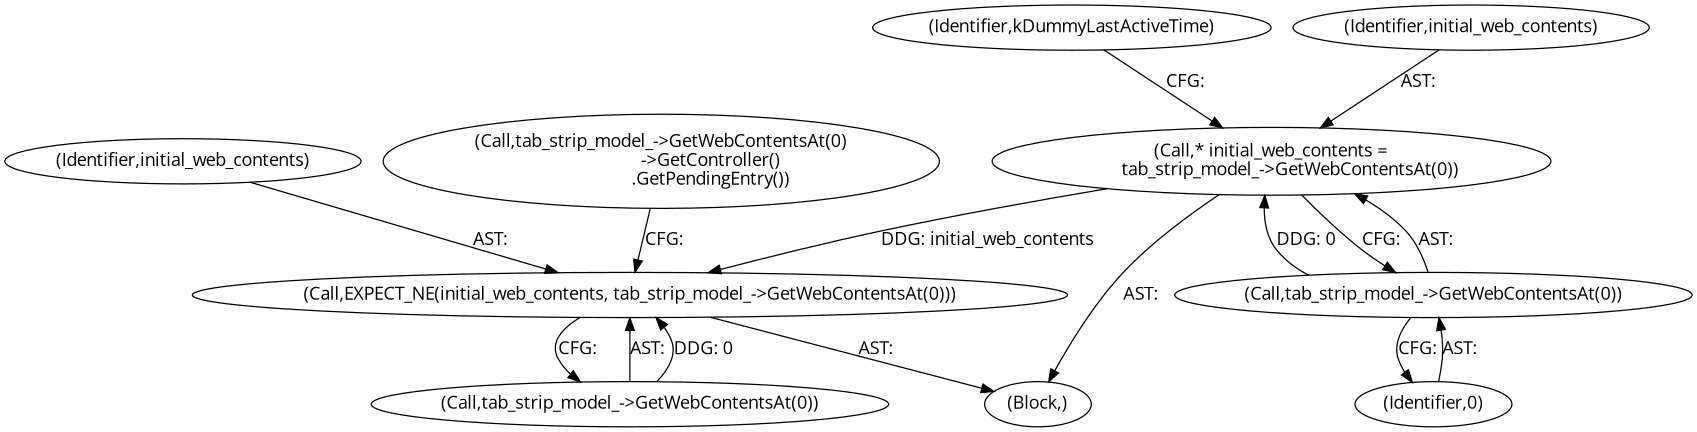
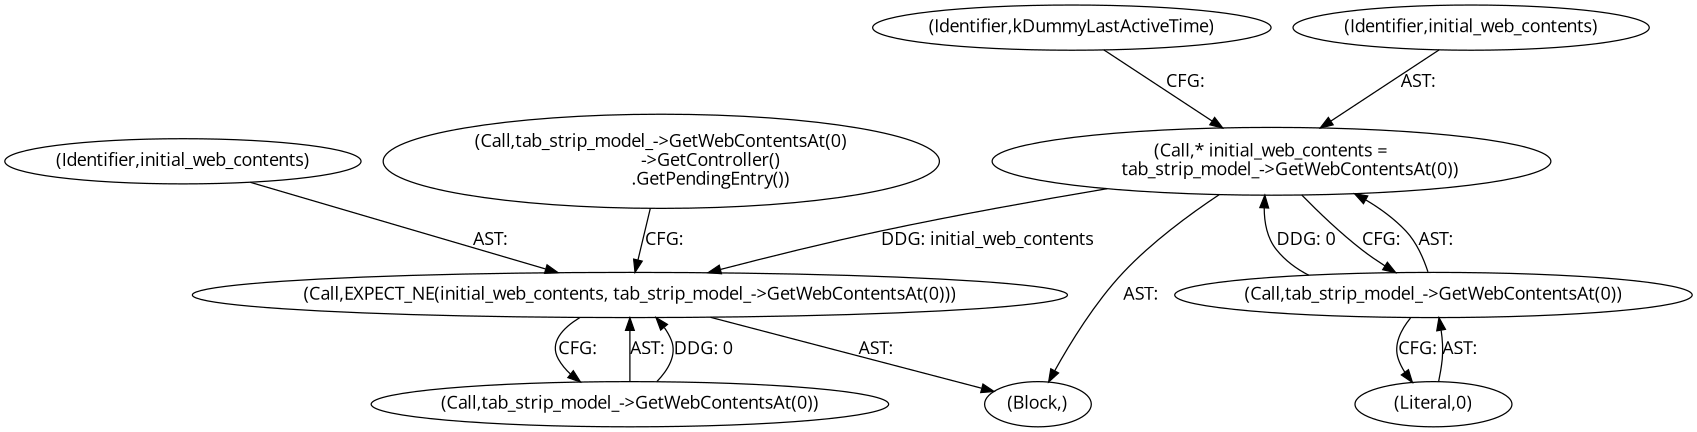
  digraph {
    fontname="Open Sans"
    node [fontname="Open Sans"]
    edge [fontname="Open Sans"]
    n1 [label="(Call,* initial_web_contents =\n        tab_strip_model_->GetWebContentsAt(0))"]
    n2 [label="(Call,tab_strip_model_->GetWebContentsAt(0))"]
    n3 [label="(Call,EXPECT_NE(initial_web_contents, tab_strip_model_->GetWebContentsAt(0)))"]
    n4 [label="(Block,)"]
-   n5 [label="(Identifier,0)"]
+   n5 [label="(Literal,0)"]
    n6 [label="(Call,tab_strip_model_->GetWebContentsAt(0))"]
    n7 [label="(Call,tab_strip_model_->GetWebContentsAt(0)\n                     ->GetController()\n                     .GetPendingEntry())"]
    n8 [label="(Identifier,kDummyLastActiveTime)"]
    n9 [label="(Identifier,initial_web_contents)"]
    n10 [label="(Identifier,initial_web_contents)"]
    n1 -> n2 [label="CFG: "]
    n1 -> n3 [label="DDG: initial_web_contents"]
    n1 -> n4 [label="AST: "]
    n2 -> n1 [label="AST: "]
    n2 -> n1 [label="DDG: 0"]
    n2 -> n5 [label="CFG: "]
    n3 -> n4 [label="AST: "]
    n3 -> n6 [label="CFG: "]
    n5 -> n2 [label="AST: "]
    n6 -> n3 [label="AST: "]
    n6 -> n3 [label="DDG: 0"]
    n7 -> n3 [label="CFG: "]
    n8 -> n1 [label="CFG: "]
    n9 -> n1 [label="AST: "]
    n10 -> n3 [label="AST: "]
  }
